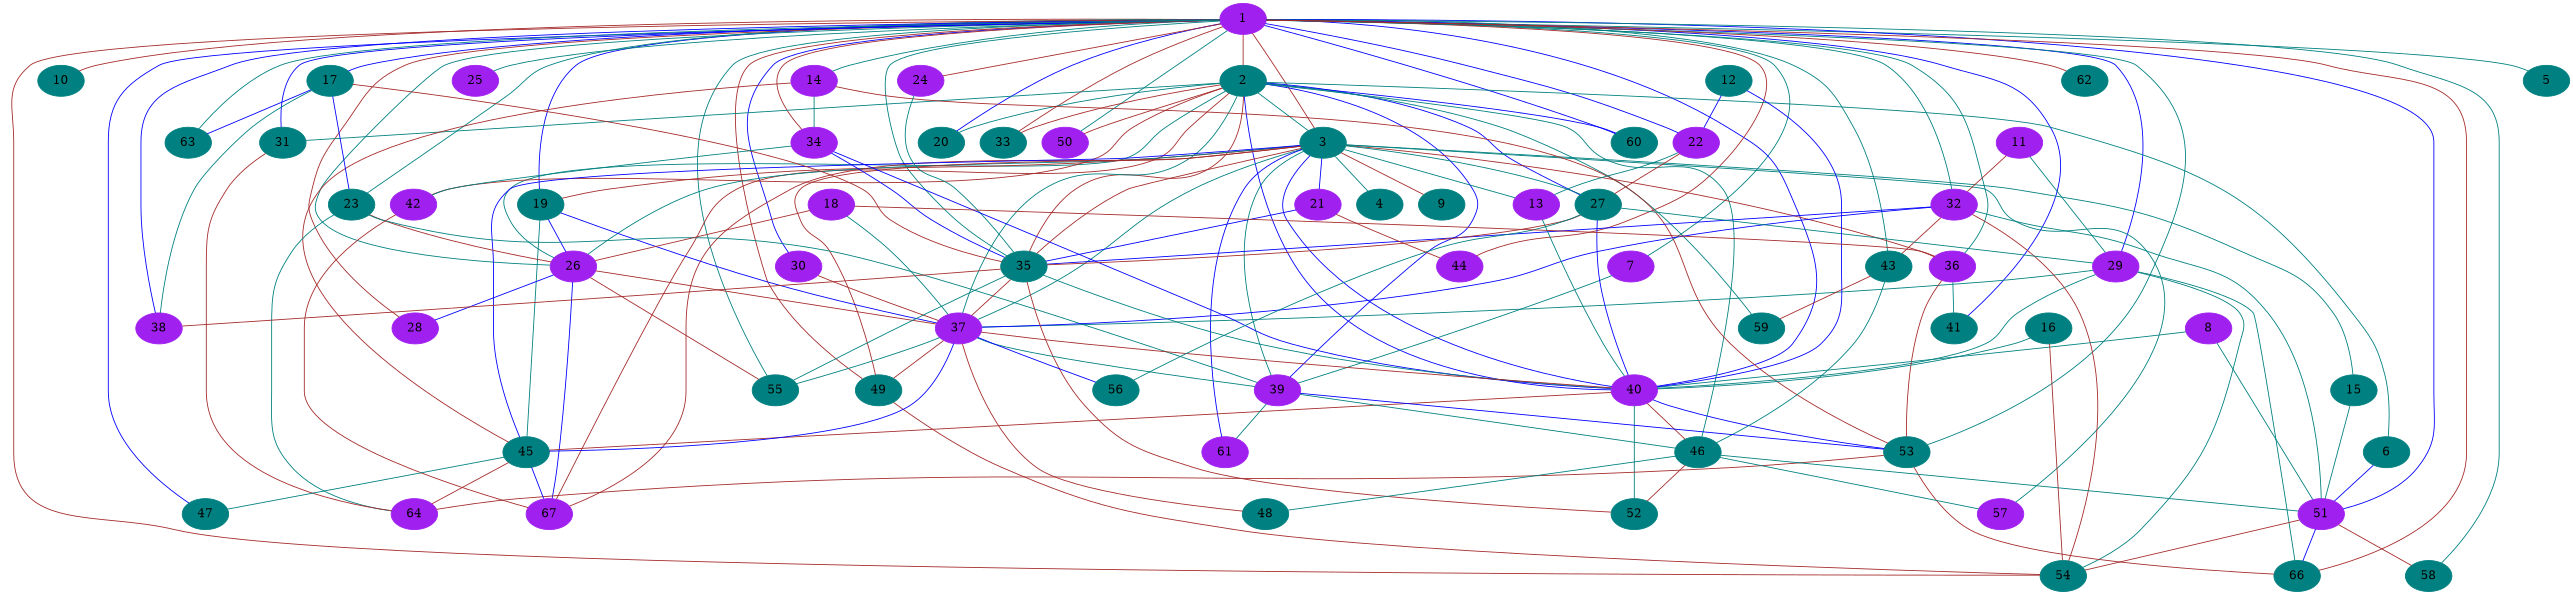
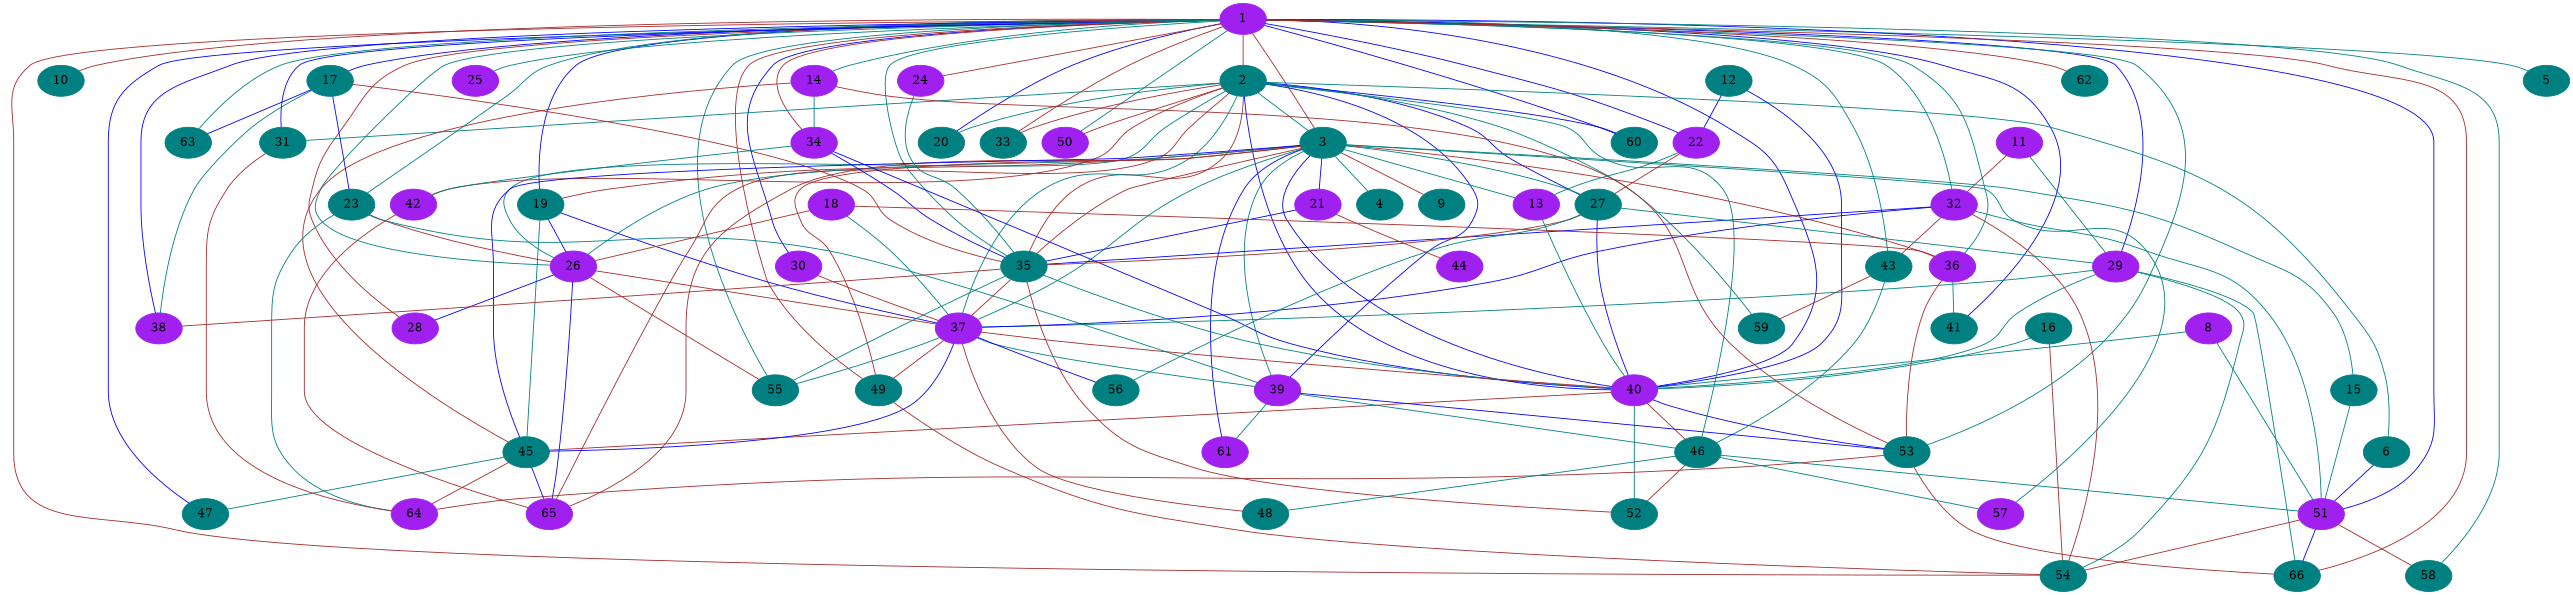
  graph {
    node [color=teal style=filled]
    edge [color=teal weight=1.0]
    1 [color=purple]
    2
    3
    5
-   7 [color=purple]
    10
    14 [color=purple]
    17
    19
    20
    22 [color=purple]
    23
    24 [color=purple]
    25 [color=purple]
    26 [color=purple]
    28 [color=purple]
    29 [color=purple]
    30 [color=purple]
    31
    32 [color=purple]
    33
    34 [color=purple]
    35
    36 [color=purple]
    38 [color=purple]
    40 [color=purple]
    41
    43
    44 [color=purple]
    47
    49
    50 [color=purple]
    51 [color=purple]
    53
    54
    55
    58
    60
    62
    63
    66
    37 [color=purple]
    6
    27
    39 [color=purple]
    42 [color=purple]
    46
    59
-   65 [color=purple label=67]
+   65 [color=purple]
    4
    9
    13 [color=purple]
    15
    21 [color=purple]
    45
    57 [color=purple]
    61 [color=purple]
    64 [color=purple]
    52
    56
    48
    8 [color=purple]
    11 [color=purple]
    12
    16
    18 [color=purple]
    1 -- 2 [color=brown weight=8.0]
    1 -- 3 [color=brown weight=5.0]
    1 -- 5 [weight=2.0]
-   1 -- 7
    1 -- 10 [color=brown]
    1 -- 14 [weight=2.0]
    1 -- 17 [color=blue weight=5.0]
    1 -- 19 [color=blue]
    1 -- 20 [color=blue]
    1 -- 22 [color=blue weight=2.0]
    1 -- 23
    1 -- 24 [color=brown]
    1 -- 25 [weight=2.0]
    1 -- 26
    1 -- 28 [color=brown]
    1 -- 29 [color=blue weight=2.0]
    1 -- 30 [color=blue]
    1 -- 31 [color=blue weight=2.0]
    1 -- 32
    1 -- 33 [color=brown]
    1 -- 34 [color=brown]
    1 -- 35 [weight=4.0]
    1 -- 36 [weight=2.0]
    1 -- 38 [color=blue]
    1 -- 40 [color=blue weight=4.0]
    1 -- 41 [color=blue]
    1 -- 43 [weight=3.0]
-   1 -- 44 [color=brown weight=2.0]
    1 -- 47 [color=blue]
    1 -- 49 [color=brown]
    1 -- 50
    1 -- 51 [color=blue]
    1 -- 53 [weight=3.0]
    1 -- 54 [color=brown weight=2.0]
    1 -- 55
    1 -- 58
    1 -- 60 [color=blue]
    1 -- 62 [color=brown weight=2.0]
    1 -- 63
    1 -- 66 [color=brown]
    2 -- 3 [weight=2.0]
    2 -- 20
    2 -- 26
    2 -- 31
    2 -- 33 [color=brown]
    2 -- 35 [color=brown weight=2.0]
    2 -- 40 [color=blue weight=2.0]
    2 -- 50 [color=brown]
    2 -- 60 [color=blue]
    2 -- 37 [weight=2.0]
    2 -- 6
    2 -- 27 [color=blue]
    2 -- 39 [color=blue]
    2 -- 42 [color=brown weight=2.0]
    2 -- 46
    2 -- 59
    2 -- 65 [color=brown]
    3 -- 19 [color=brown]
    3 -- 26
    3 -- 35 [color=brown]
    3 -- 36 [color=brown]
    3 -- 40 [color=blue]
    3 -- 49 [color=brown]
    3 -- 37
    3 -- 27
    3 -- 39
    3 -- 65 [color=brown]
    3 -- 4
    3 -- 9 [color=brown]
    3 -- 13
    3 -- 15
    3 -- 21 [color=blue]
    3 -- 45 [color=blue]
    3 -- 57
    3 -- 61 [color=blue]
-   7 -- 39
    14 -- 34
    14 -- 53 [color=brown]
    14 -- 45 [color=brown]
    17 -- 23 [color=blue]
    17 -- 35 [color=brown]
    17 -- 38
    17 -- 63 [color=blue]
    19 -- 26 [color=blue]
    19 -- 37 [color=blue]
    19 -- 45
    22 -- 27 [color=brown]
    22 -- 13
    23 -- 26 [color=brown]
    23 -- 39
    23 -- 64
    24 -- 35
    26 -- 28 [color=blue]
    26 -- 55 [color=brown]
    26 -- 37 [color=brown]
    26 -- 65 [color=blue]
    29 -- 40 [weight=2.0]
    29 -- 54
    29 -- 66
    29 -- 37
    30 -- 37 [color=brown]
    31 -- 64 [color=brown]
    32 -- 35 [color=blue]
    32 -- 43 [color=brown]
    32 -- 51
    32 -- 54 [color=brown]
    32 -- 37 [color=blue]
    34 -- 35 [color=blue]
    34 -- 40 [color=blue]
    34 -- 42
    35 -- 38 [color=brown]
    35 -- 40
    35 -- 55
    35 -- 37 [color=brown]
    35 -- 52 [color=brown]
    36 -- 41
    36 -- 53 [color=brown]
    40 -- 53 [color=blue]
    40 -- 46 [color=brown]
    40 -- 45 [color=brown]
    40 -- 52
    43 -- 46
    43 -- 59 [color=brown]
    49 -- 54 [color=brown]
    51 -- 54 [color=brown]
    51 -- 58 [color=brown]
    51 -- 66 [color=blue]
    53 -- 66 [color=brown]
    53 -- 64 [color=brown]
    37 -- 40 [color=brown]
    37 -- 49 [color=brown]
    37 -- 55
    37 -- 39
    37 -- 45 [color=blue]
    37 -- 56 [color=blue]
    37 -- 48 [color=brown]
    6 -- 51 [color=blue]
    27 -- 29
    27 -- 35 [color=brown weight=2.0]
    27 -- 40 [color=blue]
    27 -- 56
    39 -- 53 [color=blue]
    39 -- 46
    39 -- 61
    42 -- 65 [color=brown]
    46 -- 51
    46 -- 57
    46 -- 52 [color=brown]
    46 -- 48
    13 -- 40
    15 -- 51
    21 -- 35 [color=blue]
    21 -- 44 [color=brown weight=2.0]
    45 -- 47
    45 -- 65 [color=blue weight=2.0]
    45 -- 64 [color=brown]
    8 -- 40
    8 -- 51
    11 -- 29
    11 -- 32 [color=brown]
    12 -- 22 [color=blue]
    12 -- 40 [color=blue]
    16 -- 40
    16 -- 54 [color=brown]
    18 -- 26 [color=brown]
    18 -- 36 [color=brown]
    18 -- 37 [weight=4.0]
  }
